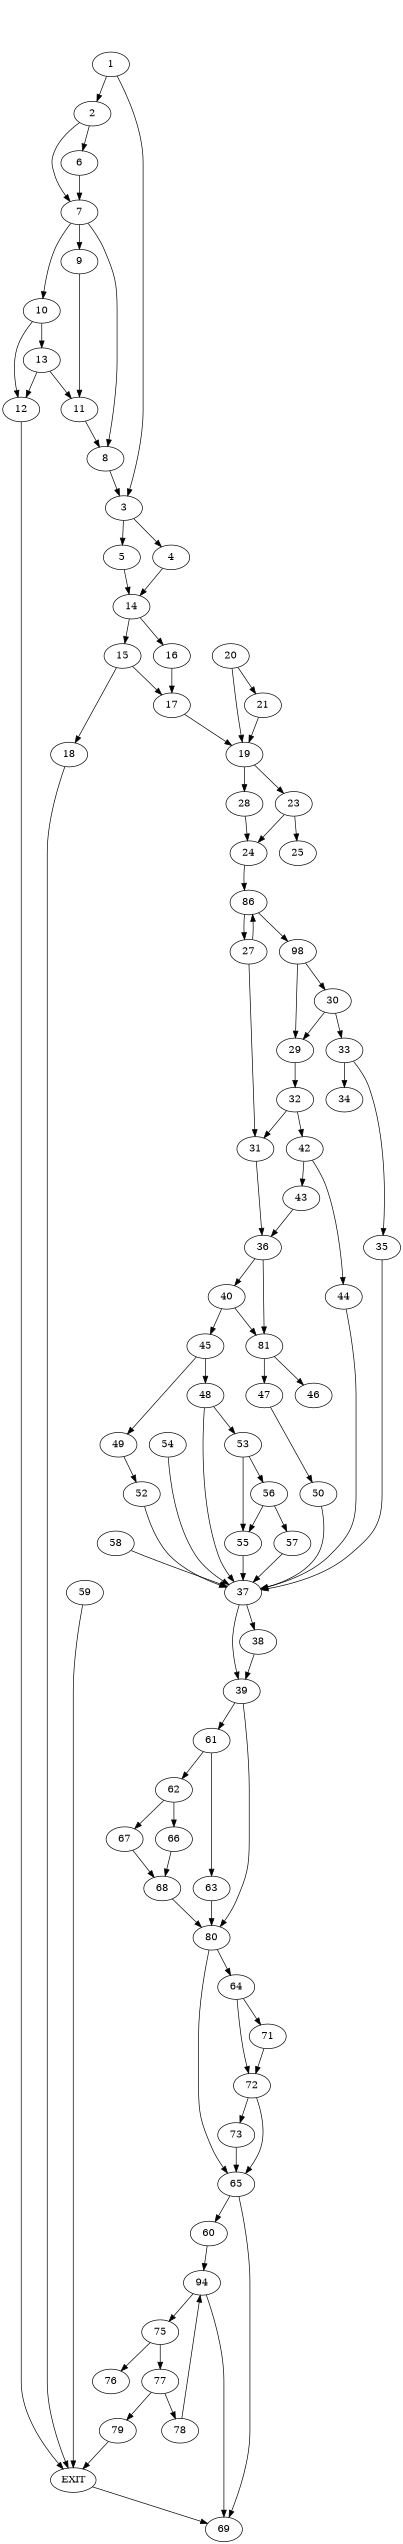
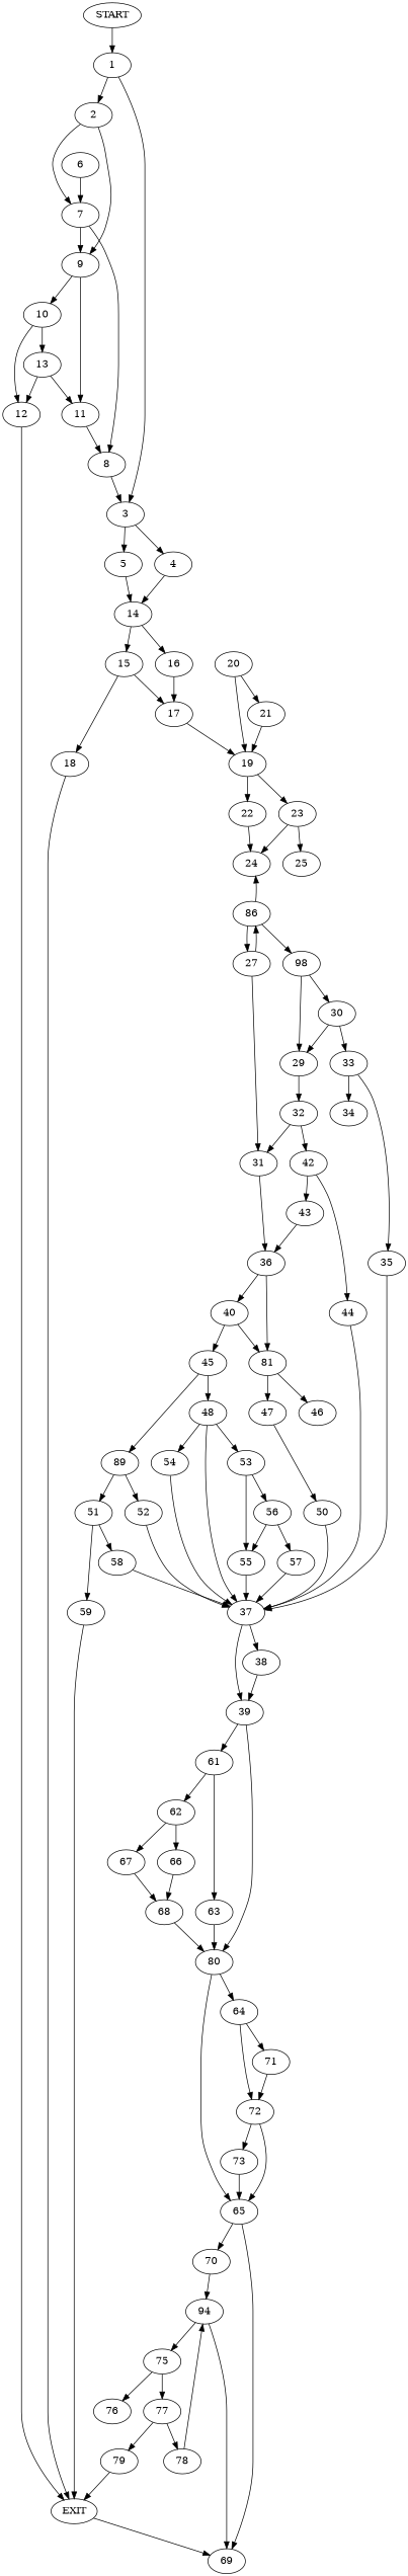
  digraph {
+   n1 [label=START]
    1
    2
    3
    n5 [label=EXIT]
    69
    6
    7
    4
    5
    8
    9
    14
    15
    16
    10
    11
    12
    13
    17
    18
    19
-   22 [label=28]
+   22
    23
    20
    21
    24
    25
    n29 [label=86]
    27
    n31 [label=98]
    31
    29
    30
    32
    33
    36
    42
    34
    35
    40
    n42 [label=81]
    43
    44
    37
    38
    39
    45
    46
    47
    n51 [label=80]
    61
    64
    65
    62
    63
    48
-   49
+   49 [label=89]
    50
    53
    54
+   51
    52
    55
    56
    58
    59
    57
    71
    72
-   70 [label=60]
+   70
    66
    67
    68
    73
    n76 [label=94]
    75
    76
    77
    78
    79
+   n1 -> 1
    1 -> 2
    1 -> 3
-   2 -> 6
+   2 -> 9
    2 -> 7
    3 -> 4
    3 -> 5
    n5 -> 69
    6 -> 7
    7 -> 8
    7 -> 9
    4 -> 14
    5 -> 14
    8 -> 3
-   7 -> 10
+   9 -> 10
    9 -> 11
    14 -> 15
    14 -> 16
    15 -> 17
    15 -> 18
    16 -> 17
    10 -> 12
    10 -> 13
    11 -> 8
    12 -> n5
    13 -> 11
    13 -> 12
    17 -> 19
    18 -> n5
    19 -> 22
    19 -> 23
    22 -> 24
    23 -> 24
    23 -> 25
    20 -> 19
    20 -> 21
    21 -> 19
-   24 -> n29
+   n29 -> 24
    n29 -> 27
    n29 -> n31
    27 -> n29
    27 -> 31
    n31 -> 29
    n31 -> 30
    31 -> 36
    29 -> 32
    30 -> 29
    30 -> 33
    32 -> 31
    32 -> 42
    33 -> 34
    33 -> 35
    36 -> 40
    36 -> n42
    42 -> 43
    42 -> 44
    35 -> 37
    40 -> n42
    40 -> 45
    n42 -> 46
    n42 -> 47
    43 -> 36
    44 -> 37
    37 -> 38
    37 -> 39
    38 -> 39
    39 -> n51
    39 -> 61
    45 -> 48
    45 -> 49
    47 -> 50
    n51 -> 64
    n51 -> 65
    61 -> 62
    61 -> 63
    64 -> 71
    64 -> 72
    65 -> 69
    65 -> 70
    62 -> 66
    62 -> 67
    63 -> n51
    48 -> 37
    48 -> 53
+   48 -> 54
+   49 -> 51
    49 -> 52
    50 -> 37
    53 -> 55
    53 -> 56
    54 -> 37
+   51 -> 58
+   51 -> 59
    52 -> 37
    55 -> 37
    56 -> 55
    56 -> 57
    58 -> 37
    59 -> n5
    57 -> 37
    71 -> 72
    72 -> 65
    72 -> 73
    70 -> n76
    66 -> 68
    67 -> 68
    68 -> n51
    73 -> 65
    n76 -> 69
    n76 -> 75
    75 -> 76
    75 -> 77
    77 -> 78
    77 -> 79
    78 -> n76
    79 -> n5
  }
